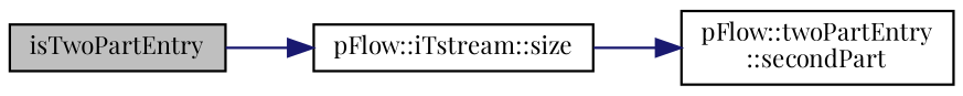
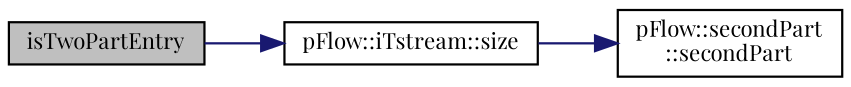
  digraph {
    fontname="Playfair Display"
    rankdir=LR
    node [color=black fillcolor=white fontname="Playfair Display" fontsize=10 shape=record style=filled]
    edge [color=midnightblue fontname="Playfair Display" fontsize=10 labelfontname=Helvetica labelfontsize=10 style=solid]
    n1 [fillcolor=grey75 fontcolor=black height=0.2 label=isTwoPartEntry width=0.4]
    n2 [height=0.2 label="pFlow::iTstream::size" width=0.4]
-   n3 [height=0.2 label="pFlow::twoPartEntry\l::secondPart" width=0.4]
+   n3 [height=0.2 label="pFlow::secondPart\l::secondPart" width=0.4]
    n1 -> n2
    n2 -> n3
  }
